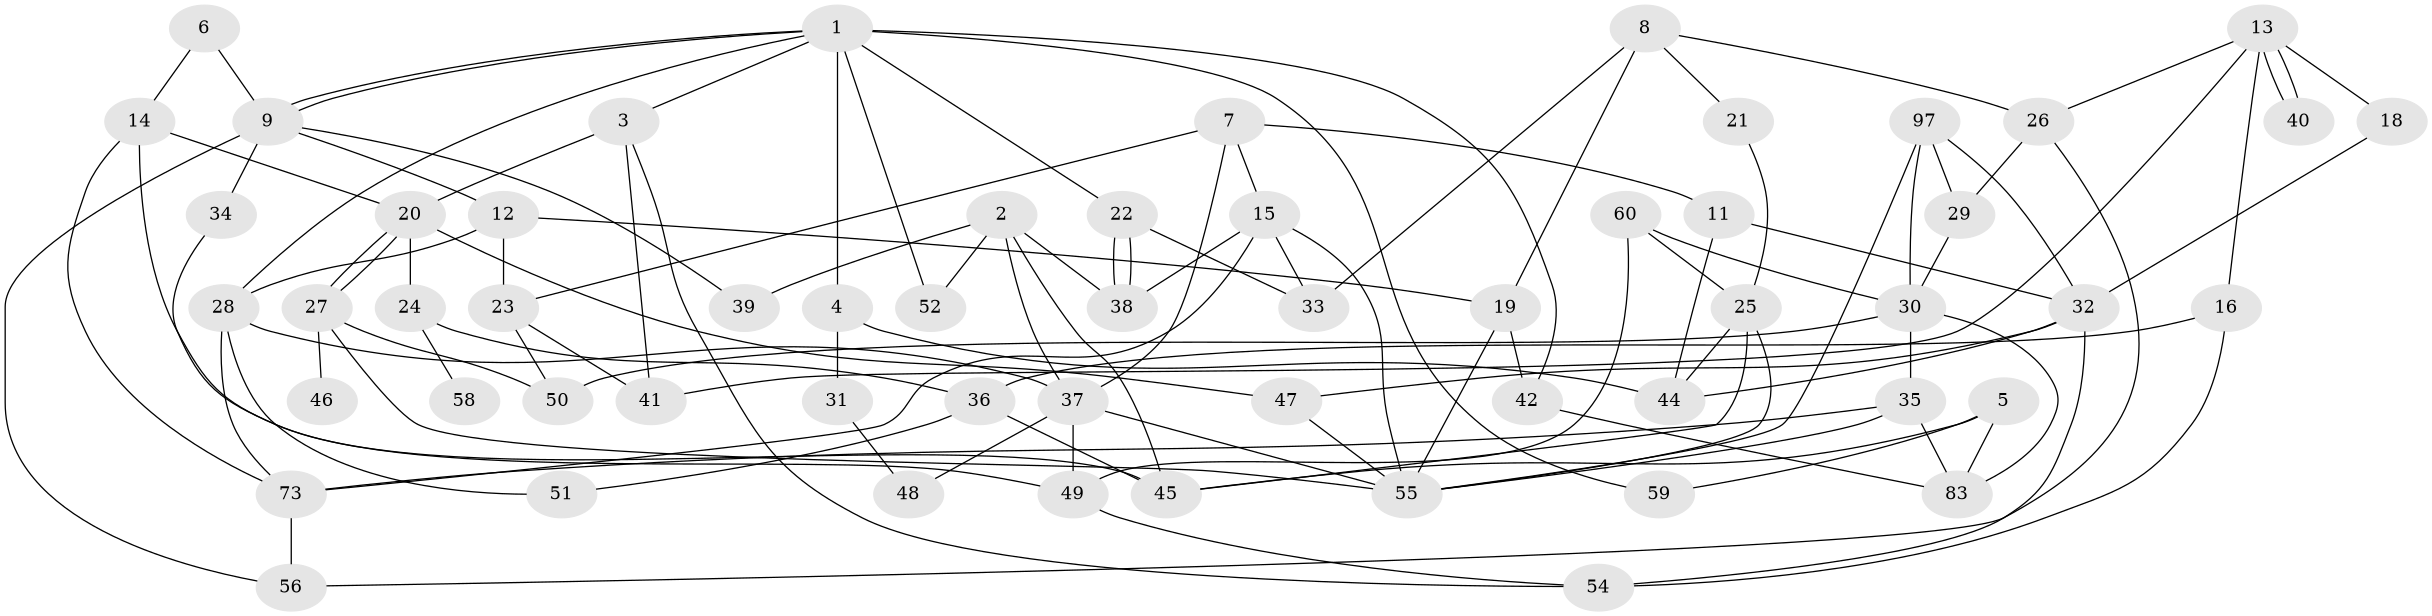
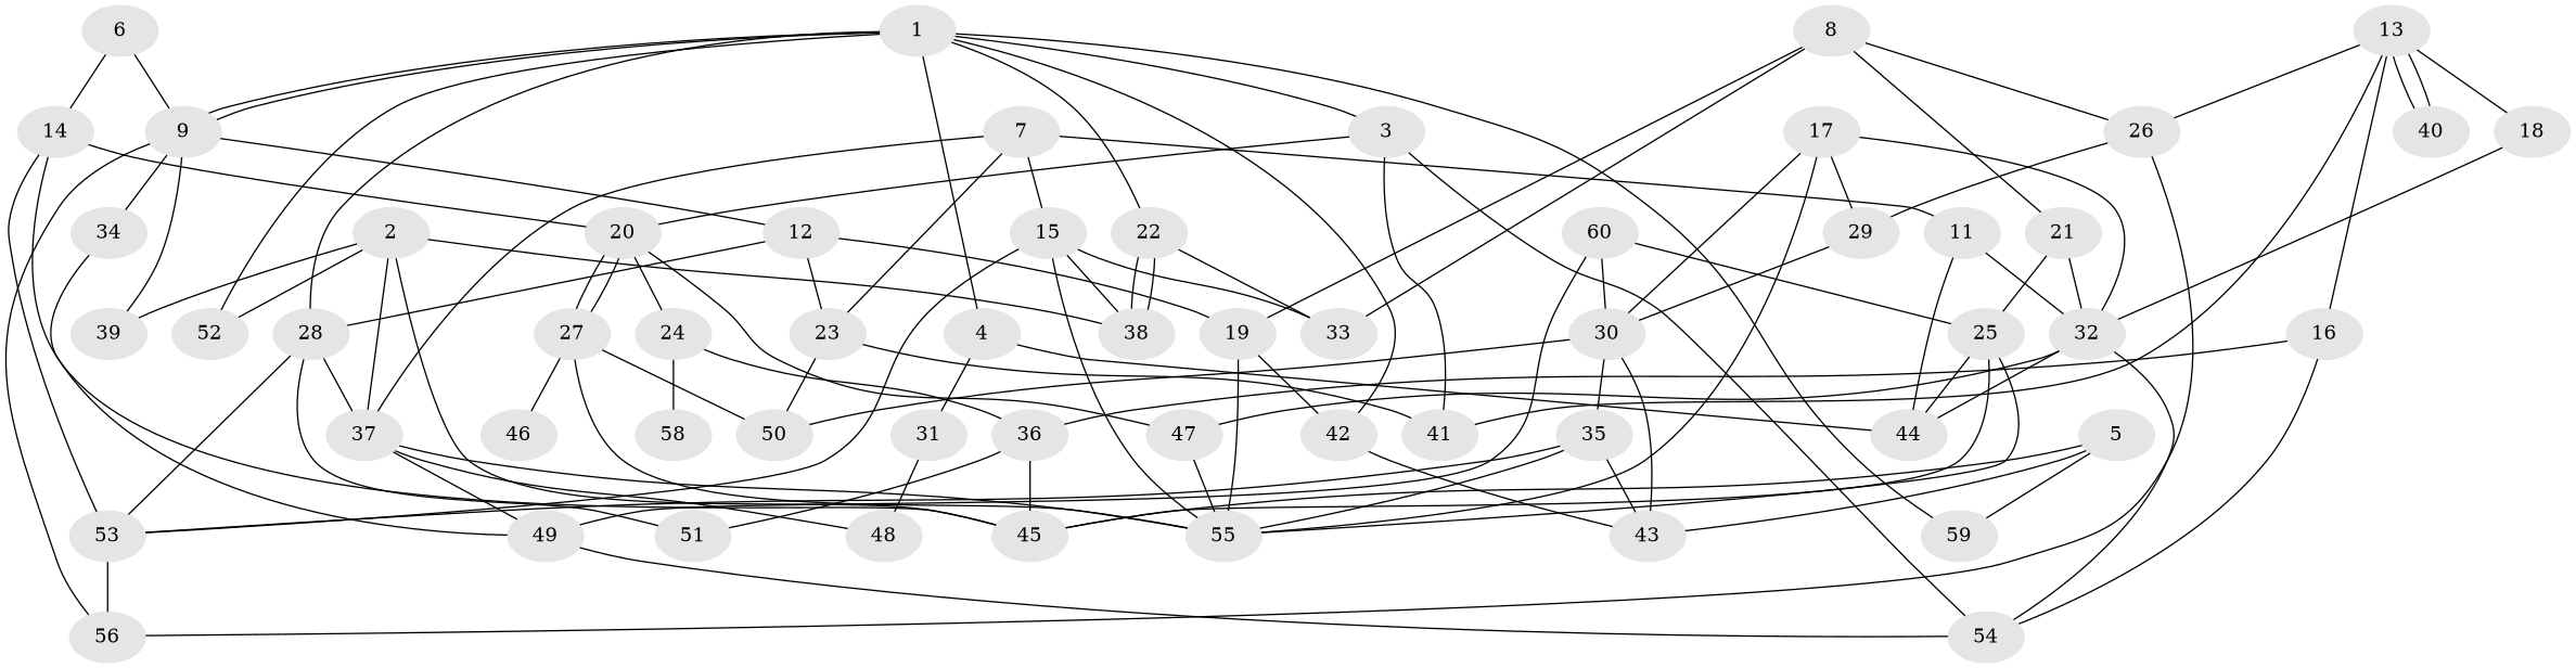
  graph {
    node [color=gray90 style=filled]
    1
    3
    4
    9
    22
    28
    42
    52
    59
    20
    41
    54
    31
    44
    39
    12
    34
    56
    38
    33
    37
-   53 [label=73]
+   53
    51
-   43 [label=83]
+   43
    2
    45
    49
    55
    48
    24
    27
    47
    5
    6
    14
    7
    11
    15
    23
    32
    50
    8
    19
    21
    26
    25
    29
    n48 [label=60]
    30
    35
    13
    16
    18
    40
    36
-   17 [label=97]
+   17
    58
    46
    1 -- 3
    1 -- 4
    1 -- 9
    1 -- 9
    1 -- 22
    1 -- 28
    1 -- 42
    1 -- 52
    1 -- 59
    3 -- 20
    3 -- 41
    3 -- 54
    4 -- 31
    4 -- 44
    9 -- 39
    9 -- 12
    9 -- 34
    9 -- 56
    22 -- 38
    22 -- 38
    22 -- 33
    28 -- 37
    28 -- 53
    28 -- 51
    42 -- 43
    20 -- 24
    20 -- 27
    20 -- 27
    20 -- 47
    31 -- 48
    12 -- 28
    12 -- 23
    12 -- 19
    34 -- 49
    37 -- 49
    37 -- 55
    37 -- 48
    53 -- 56
    2 -- 52
    2 -- 39
    2 -- 38
    2 -- 37
    2 -- 45
    49 -- 54
    24 -- 36
    24 -- 58
    27 -- 55
    27 -- 50
    27 -- 46
    47 -- 55
    5 -- 59
    5 -- 43
    5 -- 45
    6 -- 9
    6 -- 14
    14 -- 20
    14 -- 53
    14 -- 45
    7 -- 37
    7 -- 11
    7 -- 15
    7 -- 23
    11 -- 44
    11 -- 32
    15 -- 38
    15 -- 33
    15 -- 53
    15 -- 55
    23 -- 41
    23 -- 50
    32 -- 54
    32 -- 44
    32 -- 47
    8 -- 33
    8 -- 19
    8 -- 21
    8 -- 26
    19 -- 42
    19 -- 55
+   21 -- 32
    21 -- 25
    26 -- 56
    26 -- 29
    25 -- 44
    25 -- 45
    25 -- 55
    29 -- 30
    n48 -- 49
    n48 -- 25
    n48 -- 30
    30 -- 43
    30 -- 50
    30 -- 35
    35 -- 53
    35 -- 43
    35 -- 55
    13 -- 41
    13 -- 26
    13 -- 16
    13 -- 18
    13 -- 40
    13 -- 40
    16 -- 54
    16 -- 36
    18 -- 32
    36 -- 51
    36 -- 45
    17 -- 55
    17 -- 32
    17 -- 29
    17 -- 30
  }
